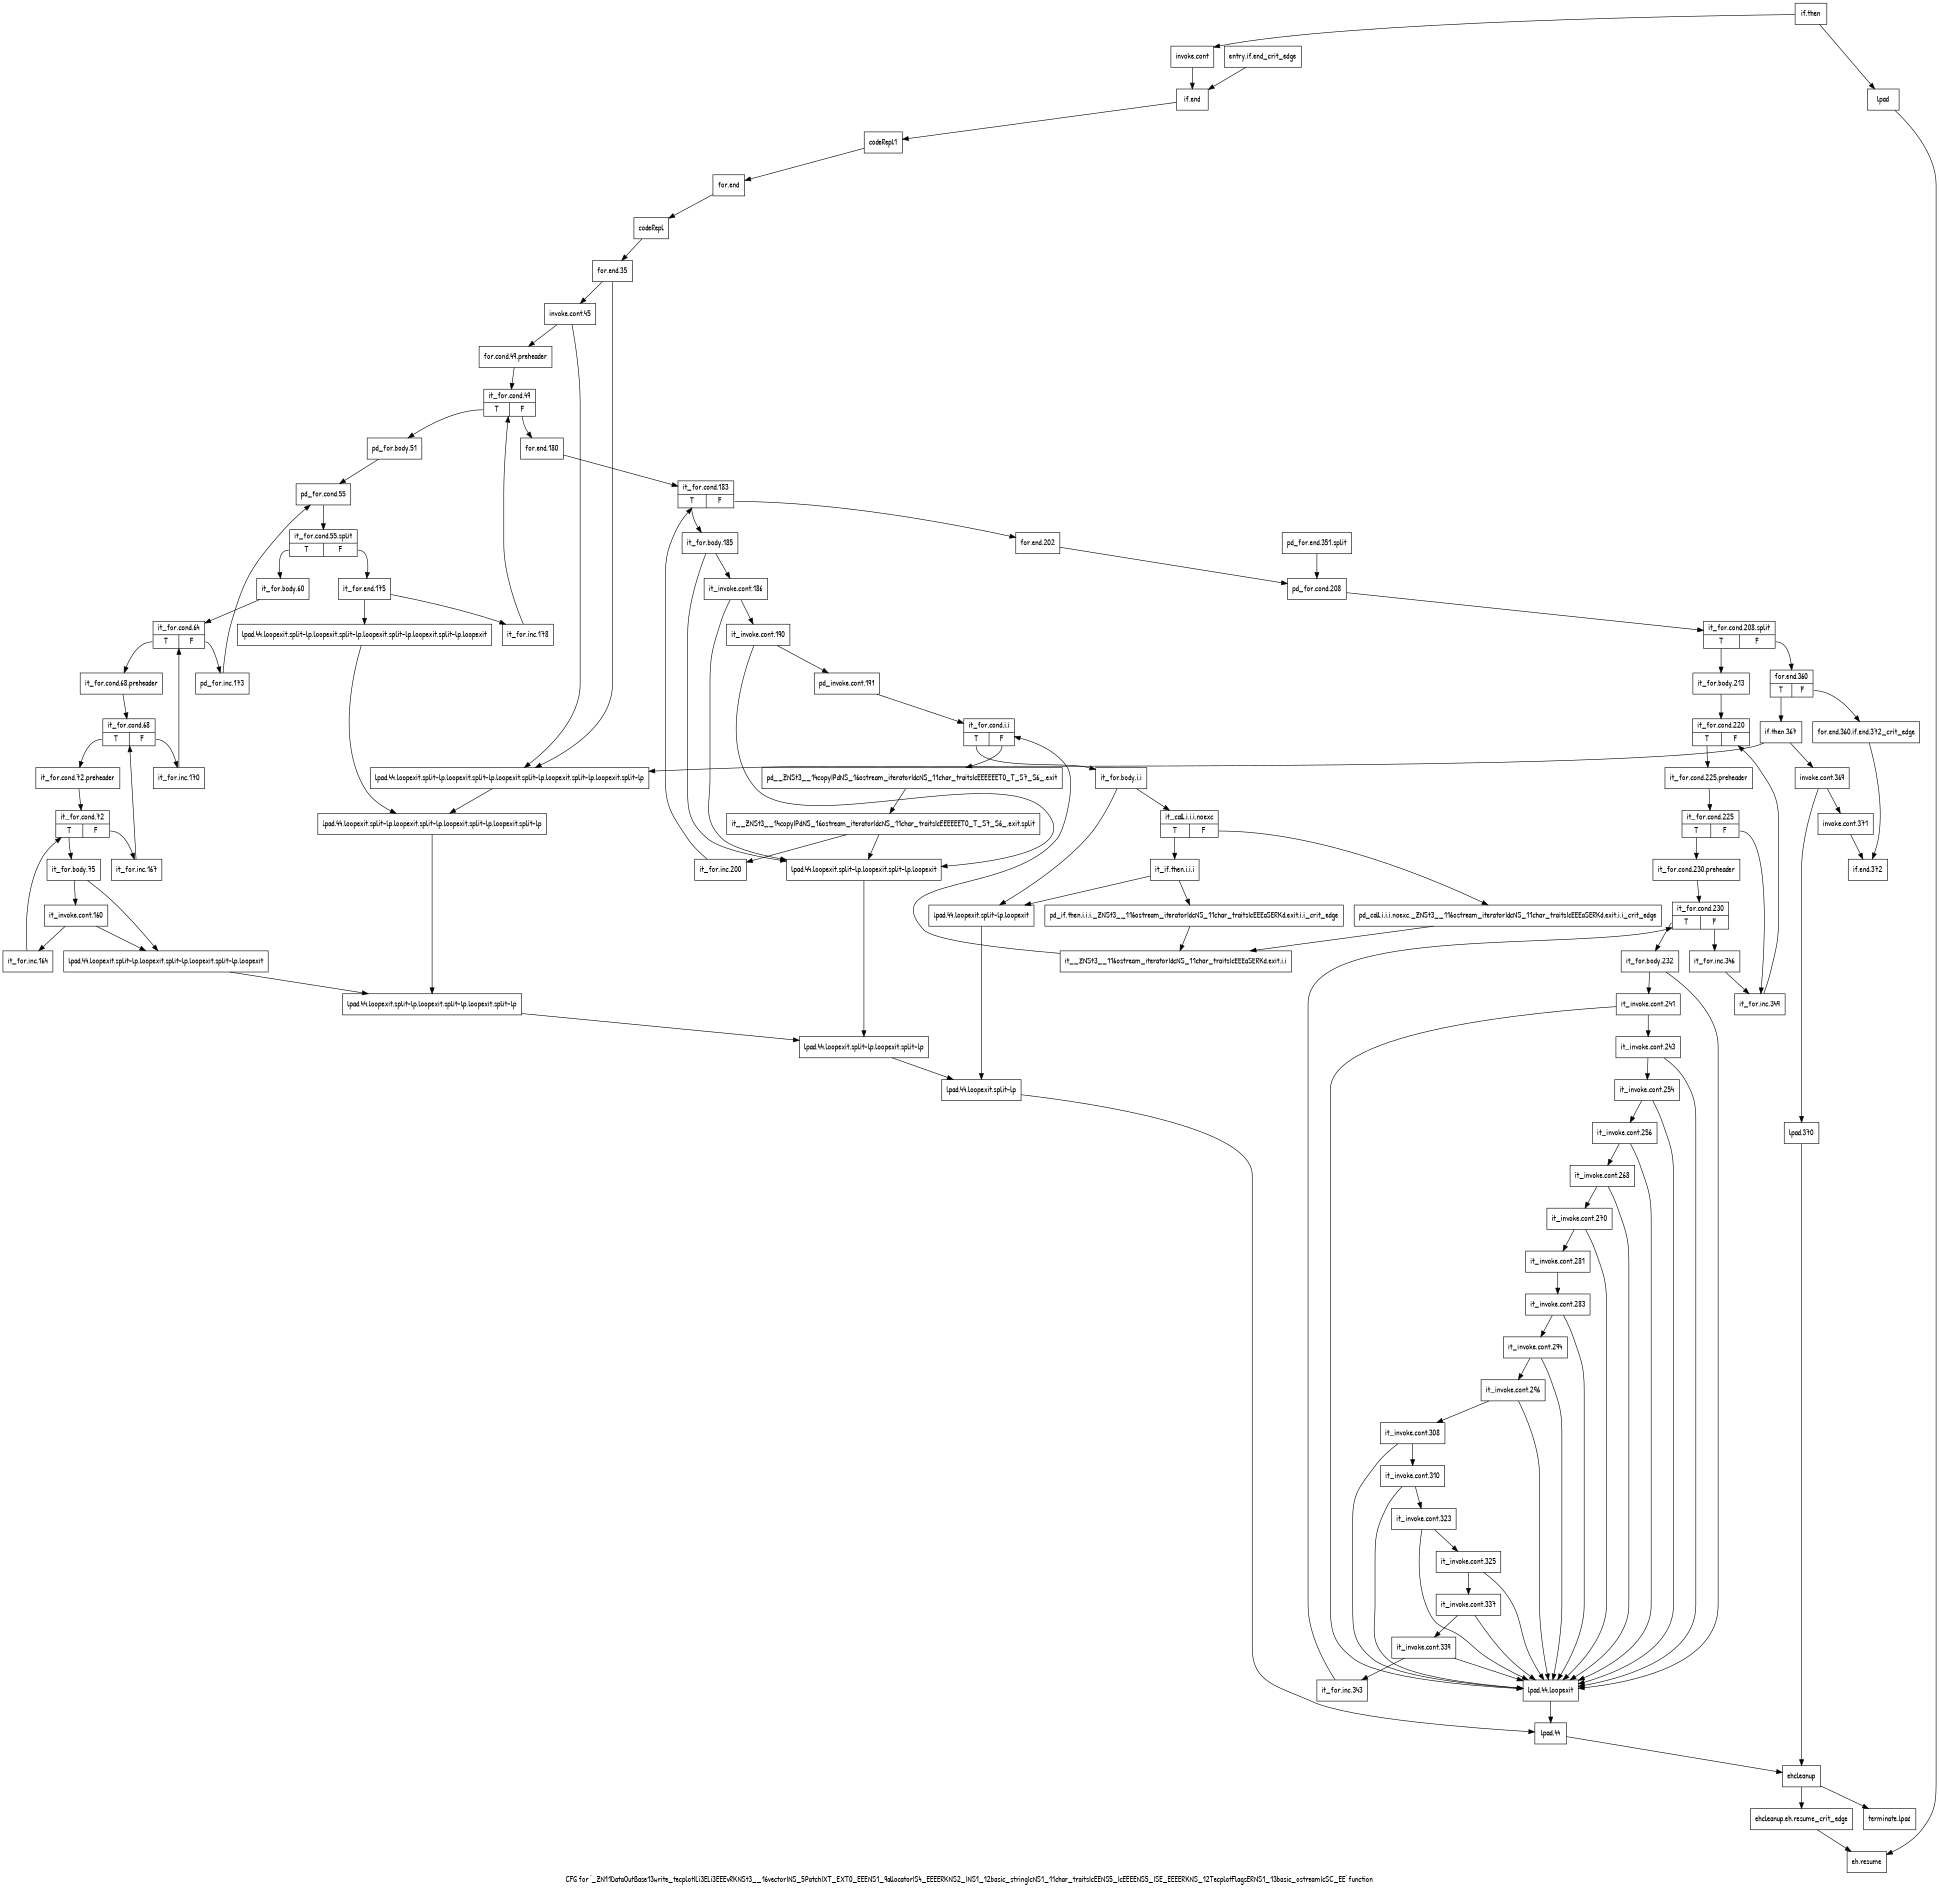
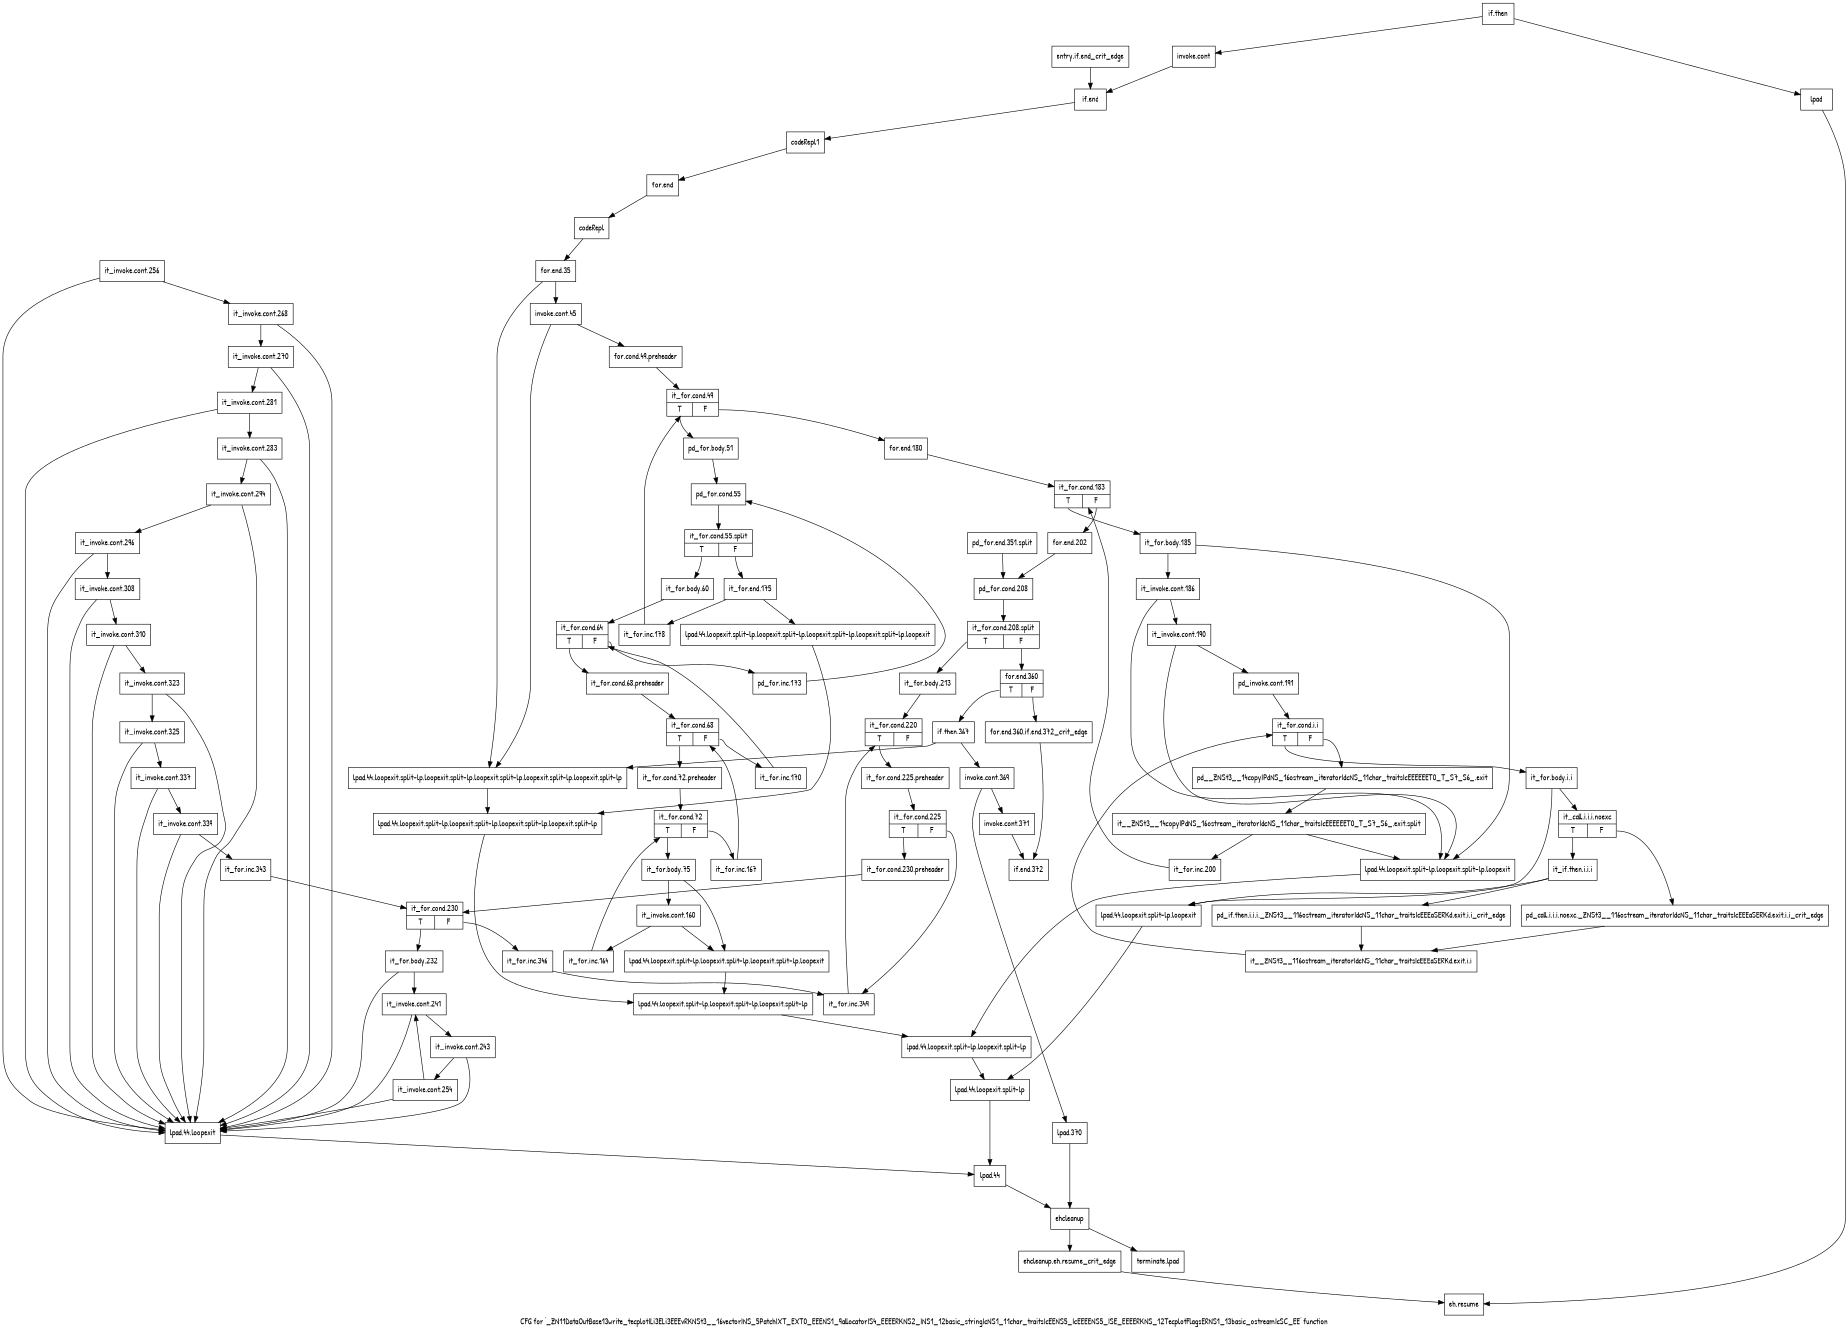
  digraph {
    fontname="Patrick Hand"
    label="CFG for '_ZN11DataOutBase13write_tecplotILi3ELi3EEEvRKNSt3__16vectorINS_5PatchIXT_EXT0_EEENS1_9allocatorIS4_EEEERKNS2_INS1_12basic_stringIcNS1_11char_traitsIcEENS5_IcEEEENS5_ISE_EEEERKNS_12TecplotFlagsERNS1_13basic_ostreamIcSC_EE' function"
    node [fontname="Patrick Hand" shape=record]
    edge [fontname="Patrick Hand"]
    n1 [label="{if.then}"]
    n2 [label="{invoke.cont}"]
    n3 [label="{lpad}"]
    n4 [label="{entry.if.end_crit_edge}"]
    n5 [label="{if.end}"]
    n6 [label="{eh.resume}"]
    n7 [label="{codeRepl1}"]
    n8 [label="{for.end}"]
    n9 [label="{codeRepl}"]
    n10 [label="{for.end.35}"]
    n11 [label="{invoke.cont.45}"]
    n12 [label="{lpad.44.loopexit.split-lp.loopexit.split-lp.loopexit.split-lp.loopexit.split-lp.loopexit.split-lp}"]
    n13 [label="{for.cond.49.preheader}"]
    n14 [label="{lpad.44.loopexit.split-lp.loopexit.split-lp.loopexit.split-lp.loopexit.split-lp}"]
    n15 [label="{it_for.cond.49|{<s0>T|<s1>F}}"]
    n16 [label="{lpad.44.loopexit.split-lp.loopexit.split-lp.loopexit.split-lp}"]
    n17 [label="{pd_for.body.51}"]
    n18 [label="{for.end.180}"]
    n19 [label="{pd_for.cond.55}"]
    n20 [label="{it_for.cond.183|{<s0>T|<s1>F}}"]
    n21 [label="{it_for.cond.55.split|{<s0>T|<s1>F}}"]
    n22 [label="{it_for.body.185}"]
    n23 [label="{for.end.202}"]
    n24 [label="{it_for.body.60}"]
    n25 [label="{it_for.end.175}"]
    n26 [label="{it_for.cond.64|{<s0>T|<s1>F}}"]
    n27 [label="{lpad.44.loopexit.split-lp.loopexit.split-lp.loopexit.split-lp.loopexit.split-lp.loopexit}"]
    n28 [label="{it_for.inc.178}"]
    n29 [label="{it_for.cond.68.preheader}"]
    n30 [label="{pd_for.inc.173}"]
    n31 [label="{it_for.cond.68|{<s0>T|<s1>F}}"]
    n32 [label="{it_for.cond.72.preheader}"]
    n33 [label="{it_for.inc.170}"]
    n34 [label="{it_for.cond.72|{<s0>T|<s1>F}}"]
    n35 [label="{it_for.body.75}"]
    n36 [label="{it_for.inc.167}"]
    n37 [label="{it_invoke.cont.160}"]
    n38 [label="{lpad.44.loopexit.split-lp.loopexit.split-lp.loopexit.split-lp.loopexit}"]
    n39 [label="{it_for.inc.164}"]
    n40 [label="{lpad.44.loopexit.split-lp.loopexit.split-lp}"]
    n41 [label="{lpad.44.loopexit}"]
    n42 [label="{lpad.44}"]
    n43 [label="{ehcleanup}"]
    n44 [label="{ehcleanup.eh.resume_crit_edge}"]
    n45 [label="{terminate.lpad}"]
    n46 [label="{lpad.44.loopexit.split-lp.loopexit}"]
    n47 [label="{lpad.44.loopexit.split-lp}"]
    n48 [label="{lpad.44.loopexit.split-lp.loopexit.split-lp.loopexit}"]
    n49 [label="{it_invoke.cont.186}"]
    n50 [label="{pd_for.cond.208}"]
    n51 [label="{it_invoke.cont.190}"]
    n52 [label="{it_for.cond.208.split|{<s0>T|<s1>F}}"]
    n53 [label="{pd_invoke.cont.191}"]
    n54 [label="{it_for.cond.i.i|{<s0>T|<s1>F}}"]
    n55 [label="{it_for.body.i.i}"]
    n56 [label="{pd__ZNSt3__14copyIPdNS_16ostream_iteratorIdcNS_11char_traitsIcEEEEEET0_T_S7_S6_.exit}"]
    n57 [label="{it_call.i.i.i.noexc|{<s0>T|<s1>F}}"]
    n58 [label="{it__ZNSt3__14copyIPdNS_16ostream_iteratorIdcNS_11char_traitsIcEEEEEET0_T_S7_S6_.exit.split}"]
    n59 [label="{it_if.then.i.i.i}"]
    n60 [label="{pd_call.i.i.i.noexc._ZNSt3__116ostream_iteratorIdcNS_11char_traitsIcEEEaSERKd.exit.i.i_crit_edge}"]
    n61 [label="{it_for.inc.200}"]
    n62 [label="{pd_if.then.i.i.i._ZNSt3__116ostream_iteratorIdcNS_11char_traitsIcEEEaSERKd.exit.i.i_crit_edge}"]
    n63 [label="{it__ZNSt3__116ostream_iteratorIdcNS_11char_traitsIcEEEaSERKd.exit.i.i}"]
    n64 [label="{it_for.body.213}"]
    n65 [label="{for.end.360|{<s0>T|<s1>F}}"]
    n66 [label="{it_for.cond.220|{<s0>T|<s1>F}}"]
    n67 [label="{if.then.367}"]
    n68 [label="{for.end.360.if.end.372_crit_edge}"]
    n69 [label="{it_for.cond.225.preheader}"]
    n70 [label="{invoke.cont.369}"]
    n71 [label="{if.end.372}"]
    n72 [label="{it_for.cond.225|{<s0>T|<s1>F}}"]
    n73 [label="{it_for.cond.230.preheader}"]
    n74 [label="{it_for.inc.349}"]
    n75 [label="{pd_for.end.351.split}"]
    n76 [label="{it_for.cond.230|{<s0>T|<s1>F}}"]
    n77 [label="{it_for.body.232}"]
    n78 [label="{it_for.inc.346}"]
    n79 [label="{it_invoke.cont.241}"]
    n80 [label="{it_invoke.cont.243}"]
    n81 [label="{it_invoke.cont.254}"]
    n82 [label="{it_invoke.cont.256}"]
    n83 [label="{it_invoke.cont.268}"]
    n84 [label="{it_invoke.cont.270}"]
    n85 [label="{it_invoke.cont.281}"]
    n86 [label="{it_invoke.cont.283}"]
    n87 [label="{it_invoke.cont.294}"]
    n88 [label="{it_invoke.cont.296}"]
    n89 [label="{it_invoke.cont.308}"]
    n90 [label="{it_invoke.cont.310}"]
    n91 [label="{it_invoke.cont.323}"]
    n92 [label="{it_invoke.cont.325}"]
    n93 [label="{it_invoke.cont.337}"]
    n94 [label="{it_invoke.cont.339}"]
    n95 [label="{it_for.inc.343}"]
    n96 [label="{invoke.cont.371}"]
    n97 [label="{lpad.370}"]
    n1 -> n2
    n1 -> n3
    n2 -> n5
    n3 -> n6
    n4 -> n5
    n5 -> n7
    n7 -> n8
    n8 -> n9
    n9 -> n10
    n10 -> n11
    n10 -> n12
    n11 -> n12
    n11 -> n13
    n12 -> n14
    n13 -> n15
    n14 -> n16
    n15 -> n17 [tailport=s0]
    n15 -> n18 [tailport=s1]
    n16 -> n40
    n17 -> n19
    n18 -> n20
    n19 -> n21
    n20 -> n22 [tailport=s0]
    n20 -> n23 [tailport=s1]
    n21 -> n24 [tailport=s0]
    n21 -> n25 [tailport=s1]
    n22 -> n48
    n22 -> n49
    n23 -> n50
    n24 -> n26
    n25 -> n27
    n25 -> n28
    n26 -> n29 [tailport=s0]
    n26 -> n30 [tailport=s1]
    n27 -> n14
    n28 -> n15
    n29 -> n31
    n30 -> n19
    n31 -> n32 [tailport=s0]
    n31 -> n33 [tailport=s1]
    n32 -> n34
    n33 -> n26
    n34 -> n35 [tailport=s0]
    n34 -> n36 [tailport=s1]
    n35 -> n37
    n35 -> n38
    n36 -> n31
    n37 -> n38
    n37 -> n39
    n38 -> n16
    n39 -> n34
    n40 -> n47
    n41 -> n42
    n42 -> n43
    n43 -> n44
    n43 -> n45
    n44 -> n6
    n46 -> n47
    n47 -> n42
    n48 -> n40
    n49 -> n48
    n49 -> n51
    n50 -> n52
    n51 -> n48
    n51 -> n53
    n52 -> n64 [tailport=s0]
    n52 -> n65 [tailport=s1]
    n53 -> n54
    n54 -> n55 [tailport=s0]
    n54 -> n56 [tailport=s1]
    n55 -> n46
    n55 -> n57
    n56 -> n58
    n57 -> n59 [tailport=s0]
    n57 -> n60 [tailport=s1]
    n58 -> n48
    n58 -> n61
    n59 -> n46
    n59 -> n62
    n60 -> n63
    n61 -> n20
    n62 -> n63
    n63 -> n54
    n64 -> n66
    n65 -> n67 [tailport=s0]
    n65 -> n68 [tailport=s1]
    n66 -> n69 [tailport=s0]
    n67 -> n12
    n67 -> n70
    n68 -> n71
    n69 -> n72
    n70 -> n96
    n70 -> n97
    n72 -> n73 [tailport=s0]
    n72 -> n74 [tailport=s1]
    n73 -> n76
    n74 -> n66
    n75 -> n50
    n76 -> n77 [tailport=s0]
    n76 -> n78 [tailport=s1]
    n77 -> n41
    n77 -> n79
    n78 -> n74
    n79 -> n41
    n79 -> n80
    n80 -> n41
    n80 -> n81
    n81 -> n41
-   n81 -> n82
+   n81 -> n79
    n82 -> n41
    n82 -> n83
    n83 -> n41
    n83 -> n84
    n84 -> n41
    n84 -> n85
+   n85 -> n41
    n85 -> n86
    n86 -> n41
    n86 -> n87
    n87 -> n41
    n87 -> n88
    n88 -> n41
    n88 -> n89
    n89 -> n41
    n89 -> n90
    n90 -> n41
    n90 -> n91
    n91 -> n41
    n91 -> n92
    n92 -> n41
    n92 -> n93
    n93 -> n41
    n93 -> n94
    n94 -> n41
    n94 -> n95
    n95 -> n76
    n96 -> n71
    n97 -> n43
  }
